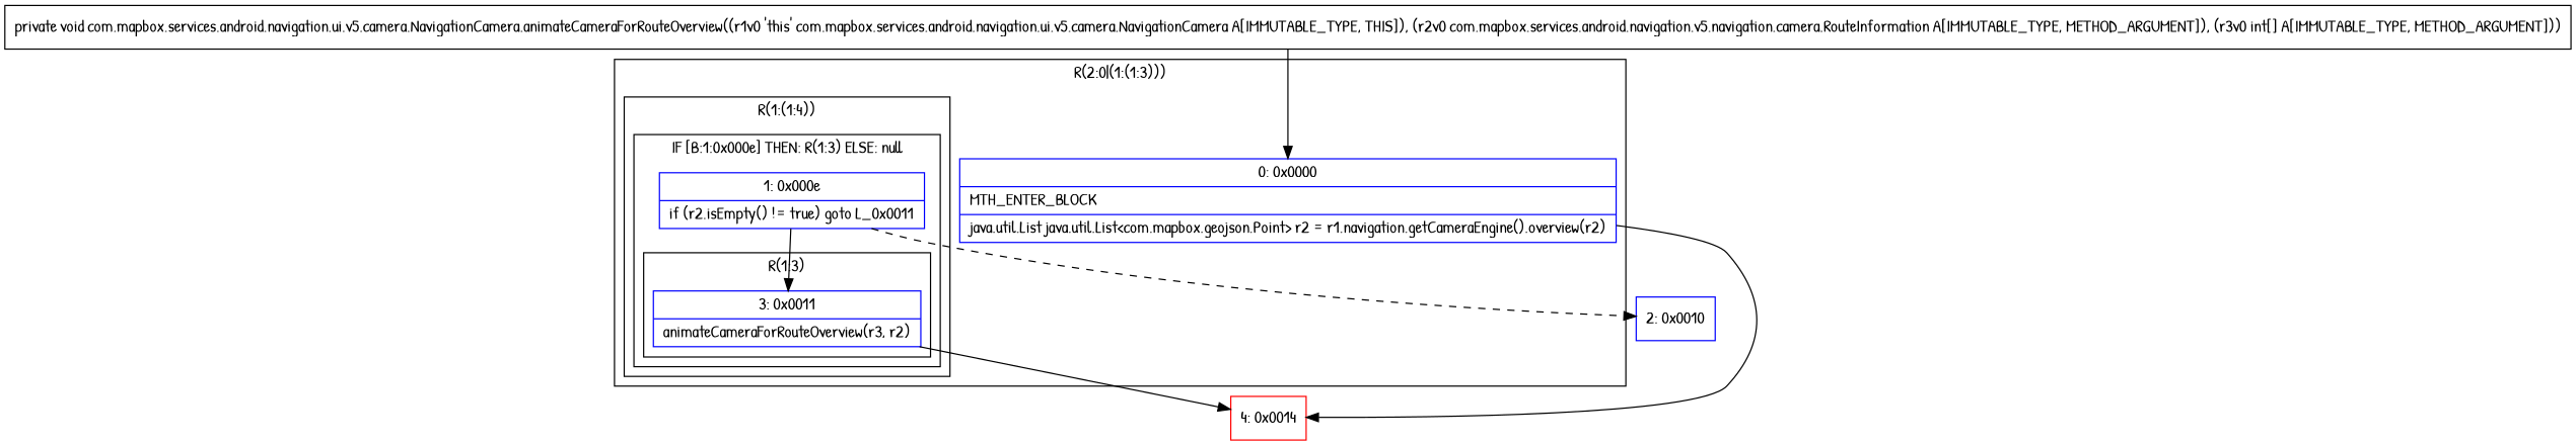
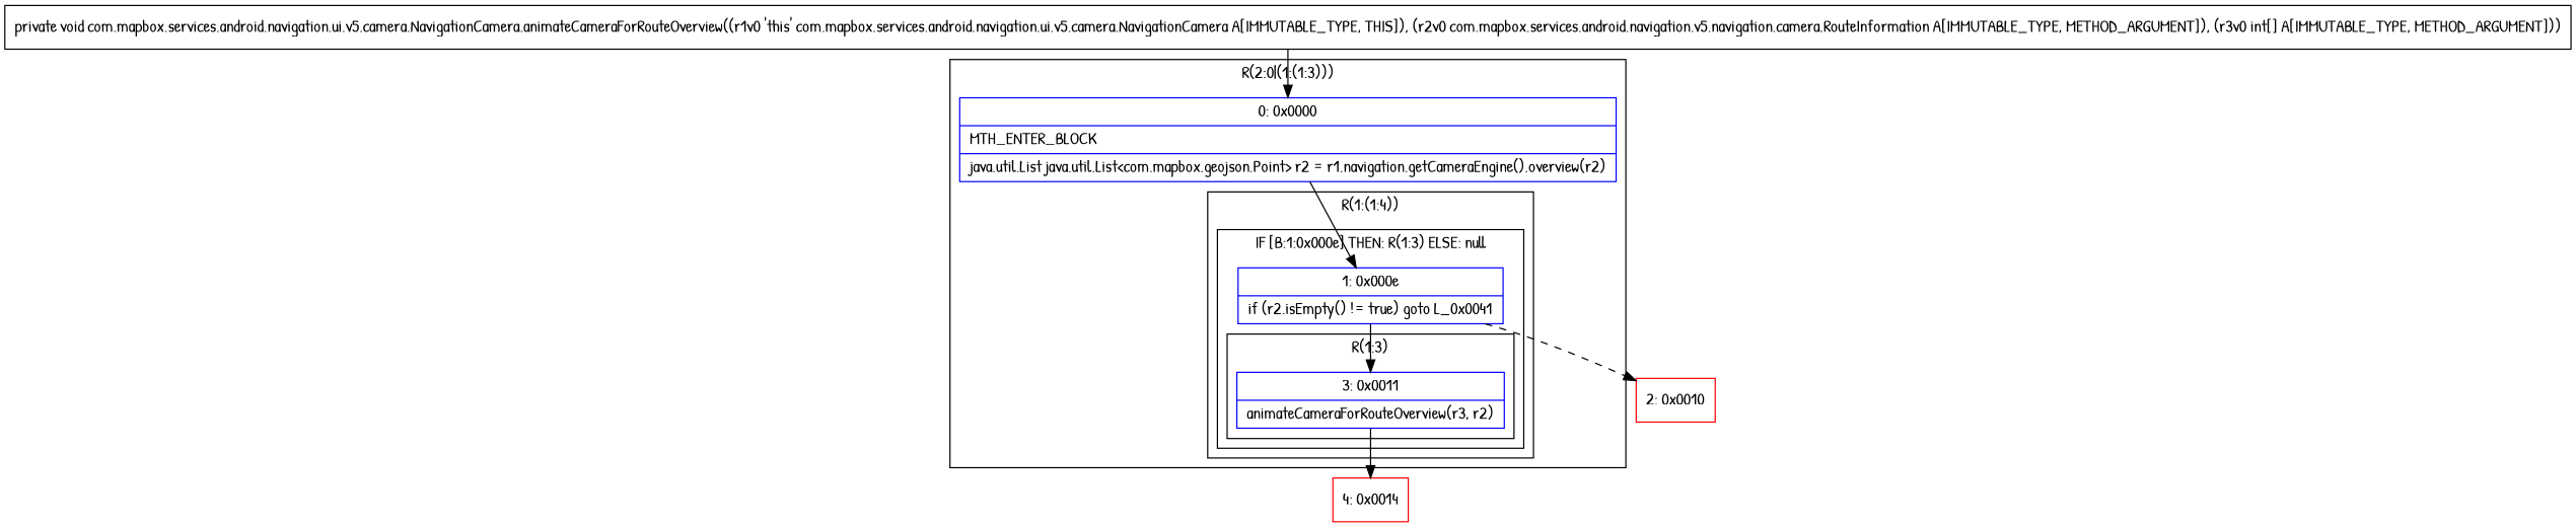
  digraph {
    fontname="Patrick Hand"
    node [color=blue fontname="Patrick Hand" shape=record]
    edge [fontname="Patrick Hand"]
    n1 [label="{3\:\ 0x0011|animateCameraForRouteOverview(r3, r2)\l}"]
-   n2 [label="{1\:\ 0x000e|if (r2.isEmpty() != true) goto L_0x0011\l}"]
+   n2 [label="{1\:\ 0x000e|if (r2.isEmpty() != true) goto L_0x0041\l}"]
    n3 [label="{0\:\ 0x0000|MTH_ENTER_BLOCK\l|java.util.List java.util.List\<com.mapbox.geojson.Point\> r2 = r1.navigation.getCameraEngine().overview(r2)\l}"]
    n4 [color=red label="{4\:\ 0x0014}"]
-   n5 [label="{2\:\ 0x0010}"]
+   n5 [color=red label="{2\:\ 0x0010}"]
    n6 [label="{private void com.mapbox.services.android.navigation.ui.v5.camera.NavigationCamera.animateCameraForRouteOverview((r1v0 'this' com.mapbox.services.android.navigation.ui.v5.camera.NavigationCamera A[IMMUTABLE_TYPE, THIS]), (r2v0 com.mapbox.services.android.navigation.v5.navigation.camera.RouteInformation A[IMMUTABLE_TYPE, METHOD_ARGUMENT]), (r3v0 int[] A[IMMUTABLE_TYPE, METHOD_ARGUMENT])) }" color=""]
    subgraph cluster_1 {
      label="R(2:0|(1:(1:3)))"
      n3
      subgraph cluster_2 {
        label="R(1:(1:4))"
        subgraph cluster_3 {
          label="IF [B:1:0x000e] THEN: R(1:3) ELSE: null"
          n2
          subgraph cluster_4 {
            label="R(1:3)"
            n1
          }
        }
      }
    }
    n1 -> n4
    n2 -> n1
    n2 -> n5 [style=dashed]
-   n3 -> n4
+   n3 -> n2
    n6 -> n3
  }
